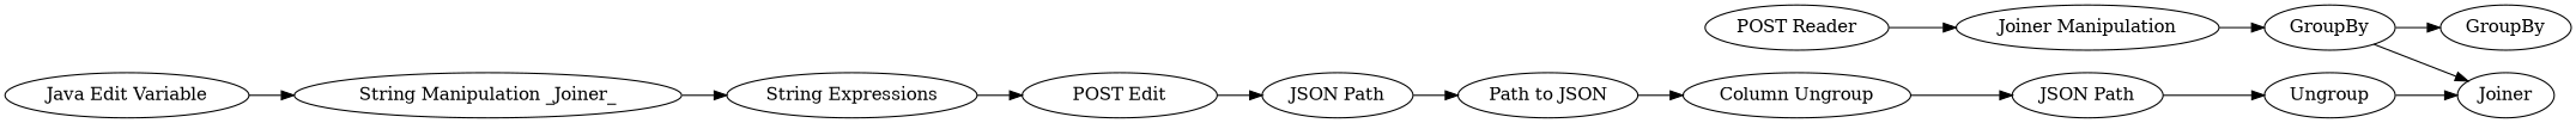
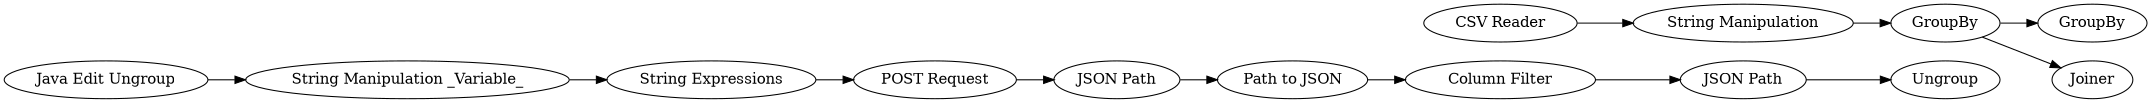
  digraph {
    rankdir=LR
    n1 [label="String Expressions"]
-   n2 [label="POST Edit"]
+   n2 [label="POST Request"]
    n3 [label="JSON Path"]
    n4 [label=GroupBy]
    n5 [label=GroupBy]
    n6 [label=Joiner]
    n7 [label="Path to JSON"]
-   n8 [label="Column Ungroup"]
+   n8 [label="Column Filter"]
    n9 [label="JSON Path"]
-   n10 [label="Joiner Manipulation"]
-   n11 [label="POST Reader"]
+   n10 [label="String Manipulation"]
+   n11 [label="CSV Reader"]
    n12 [label=Ungroup]
-   n13 [label="Java Edit Variable"]
-   n14 [label="String Manipulation _Joiner_"]
+   n13 [label="Java Edit Ungroup"]
+   n14 [label="String Manipulation _Variable_"]
    n1 -> n2
    n2 -> n3
    n3 -> n7
    n4 -> n5
    n4 -> n6
    n7 -> n8
    n8 -> n9
    n9 -> n12
    n10 -> n4
    n11 -> n10
-   n12 -> n6
    n13 -> n14
    n14 -> n1
  }
